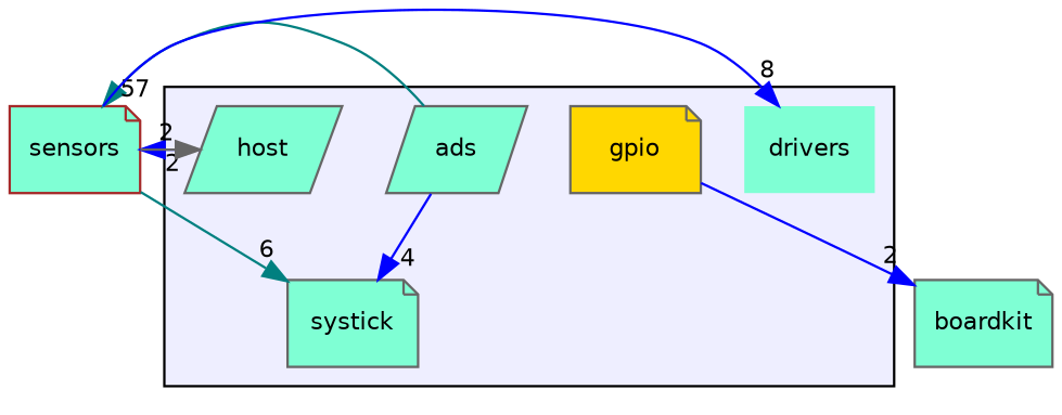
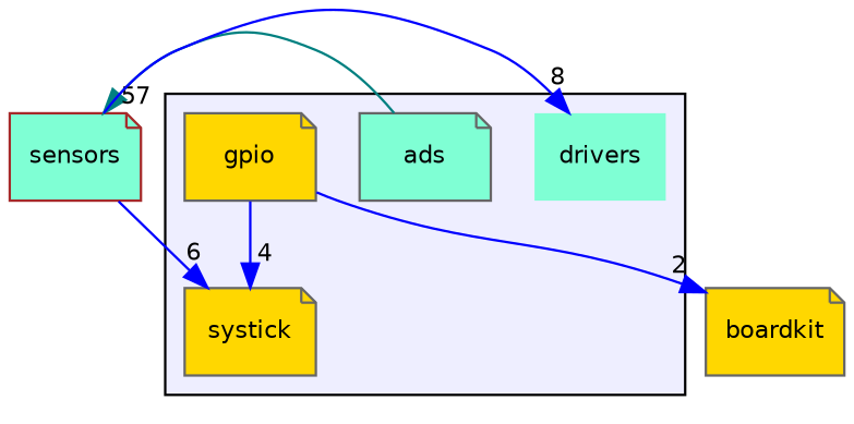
  digraph {
    compound=true
    node [color=gray40 fillcolor=aquamarine fontname=Helvetica fontsize=10 shape=note style=filled]
    edge [color=blue headlabel=2 labeldistance=1.5 labelfontname=Helvetica labelfontsize=10]
    n1 [label=drivers shape=plaintext]
-   n2 [label=ads shape=parallelogram]
+   n2 [label=ads]
    n3 [fillcolor=gold label=gpio]
-   n4 [label=host shape=parallelogram]
-   n5 [label=systick]
+   n5 [fillcolor=gold label=systick]
    n6 [color=brown label=sensors]
-   n7 [label=boardkit]
+   n7 [fillcolor=gold label=boardkit]
    subgraph cluster_1 {
      bgcolor="#eeeeff"
      pencolor=black
      n1
      n2
      n3
-     n4
      n5
    }
-   n2 -> n5 [headlabel=4]
+   n3 -> n5 [headlabel=4]
    n2 -> n6 [color=teal headlabel=57]
    n3 -> n7
-   n4 -> n6
    n6 -> n1 [headlabel=8]
-   n6 -> n4 [color=gray40]
-   n6 -> n5 [color=teal headlabel=6]
+   n6 -> n5 [headlabel=6]
  }
